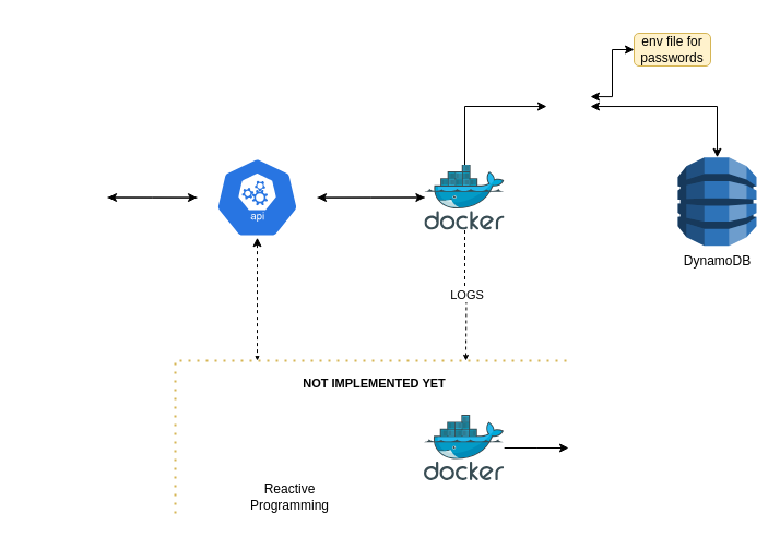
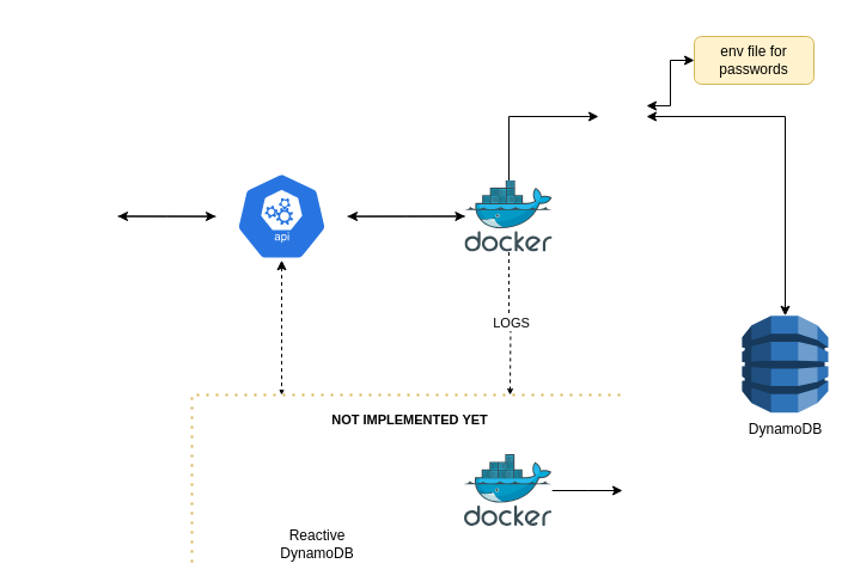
  <mxCell id="0" />
  <mxCell id="1" parent="0" />
- <mxCell id="2" value="DynamoDB" style="outlineConnect=0;dashed=0;verticalLabelPosition=bottom;verticalAlign=top;align=center;html=1;shape=mxgraph.aws3.dynamo_db;fillColor=#2E73B8;gradientColor=none;" vertex="1" parent="1"><mxGeometry x="620" y="143.75" width="72" height="81" as="geometry" /></mxCell>
+ <mxCell id="2" value="DynamoDB" style="outlineConnect=0;dashed=0;verticalLabelPosition=bottom;verticalAlign=top;align=center;html=1;shape=mxgraph.aws3.dynamo_db;fillColor=#2E73B8;gradientColor=none;" vertex="1" parent="1"><mxGeometry x="620" y="263.75" width="72" height="81" as="geometry" /></mxCell>
  <mxCell id="3" style="edgeStyle=orthogonalEdgeStyle;rounded=0;orthogonalLoop=1;jettySize=auto;html=1;" edge="1" parent="1" source="7" target="11"><mxGeometry relative="1" as="geometry" /></mxCell>
  <mxCell id="4" style="edgeStyle=orthogonalEdgeStyle;rounded=0;orthogonalLoop=1;jettySize=auto;html=1;exitX=1;exitY=0.5;exitDx=0;exitDy=0;startArrow=classic;startFill=1;" edge="1" parent="1" source="19" target="2"><mxGeometry relative="1" as="geometry" /></mxCell>
  <mxCell id="5" value="LOGS" style="edgeStyle=orthogonalEdgeStyle;rounded=0;orthogonalLoop=1;jettySize=auto;html=1;endSize=3;dashed=1;" edge="1" parent="1" source="7"><mxGeometry relative="1" as="geometry"><mxPoint x="426" y="330" as="targetPoint" /></mxGeometry></mxCell>
  <mxCell id="6" style="edgeStyle=orthogonalEdgeStyle;rounded=0;orthogonalLoop=1;jettySize=auto;html=1;entryX=0;entryY=0.5;entryDx=0;entryDy=0;" edge="1" parent="1" source="7" target="19"><mxGeometry relative="1" as="geometry"><Array as="points"><mxPoint x="425" y="97" /></Array></mxGeometry></mxCell>
  <mxCell id="7" value="" style="sketch=0;aspect=fixed;html=1;points=[];align=center;image;fontSize=12;image=img/lib/mscae/Docker.svg;" vertex="1" parent="1"><mxGeometry x="388.41" y="150.5" width="73.17" height="60" as="geometry" /></mxCell>
  <mxCell id="8" style="edgeStyle=orthogonalEdgeStyle;rounded=0;orthogonalLoop=1;jettySize=auto;html=1;" edge="1" parent="1" source="11" target="13"><mxGeometry relative="1" as="geometry" /></mxCell>
  <mxCell id="9" style="edgeStyle=orthogonalEdgeStyle;rounded=0;orthogonalLoop=1;jettySize=auto;html=1;" edge="1" parent="1" source="11" target="7"><mxGeometry relative="1" as="geometry" /></mxCell>
  <mxCell id="10" style="edgeStyle=orthogonalEdgeStyle;rounded=0;orthogonalLoop=1;jettySize=auto;html=1;startArrow=classic;startFill=1;dashed=1;endSize=2;" edge="1" parent="1" source="11"><mxGeometry relative="1" as="geometry"><mxPoint x="235" y="330" as="targetPoint" /></mxGeometry></mxCell>
  <mxCell id="11" value="" style="sketch=0;html=1;dashed=0;whitespace=wrap;fillColor=#2875E2;strokeColor=#ffffff;points=[[0.005,0.63,0],[0.1,0.2,0],[0.9,0.2,0],[0.5,0,0],[0.995,0.63,0],[0.72,0.99,0],[0.5,1,0],[0.28,0.99,0]];shape=mxgraph.kubernetes.icon;prIcon=api" vertex="1" parent="1"><mxGeometry x="180" y="143.75" width="110" height="73.5" as="geometry" /></mxCell>
  <mxCell id="12" style="edgeStyle=orthogonalEdgeStyle;rounded=0;orthogonalLoop=1;jettySize=auto;html=1;" edge="1" parent="1" source="13" target="11"><mxGeometry relative="1" as="geometry" /></mxCell>
  <mxCell id="13" value="" style="shape=image;html=1;verticalAlign=top;verticalLabelPosition=bottom;labelBackgroundColor=#ffffff;imageAspect=0;aspect=fixed;image=https://cdn2.iconfinder.com/data/icons/pinpoint-interface/48/user-128.png" vertex="1" parent="1"><mxGeometry x="20" y="141.5" width="78" height="78" as="geometry" /></mxCell>
  <mxCell id="14" value="" style="endArrow=none;dashed=1;html=1;dashPattern=1 3;strokeWidth=2;rounded=0;fillColor=#fff2cc;strokeColor=#d6b656;" edge="1" parent="1"><mxGeometry width="50" height="50" relative="1" as="geometry"><mxPoint x="160" y="470" as="sourcePoint" /><mxPoint x="520" y="330" as="targetPoint" /><Array as="points"><mxPoint x="160" y="330" /><mxPoint x="360" y="330" /></Array></mxGeometry></mxCell>
  <mxCell id="15" value="&lt;b&gt;NOT IMPLEMENTED YET&lt;/b&gt;" style="edgeLabel;html=1;align=center;verticalAlign=middle;resizable=0;points=[];" vertex="1" connectable="0" parent="14"><mxGeometry x="0.798" y="1" relative="1" as="geometry"><mxPoint x="-129" y="21" as="offset" /></mxGeometry></mxCell>
  <mxCell id="16" style="edgeStyle=orthogonalEdgeStyle;rounded=0;orthogonalLoop=1;jettySize=auto;html=1;" edge="1" parent="1" source="17" target="18"><mxGeometry relative="1" as="geometry" /></mxCell>
  <mxCell id="17" value="" style="sketch=0;aspect=fixed;html=1;points=[];align=center;image;fontSize=12;image=img/lib/mscae/Docker.svg;" vertex="1" parent="1"><mxGeometry x="388" y="380" width="73.17" height="60" as="geometry" /></mxCell>
  <mxCell id="18" value="" style="shape=image;verticalLabelPosition=bottom;labelBackgroundColor=#ffffff;verticalAlign=top;aspect=fixed;imageAspect=0;image=https://upload.wikimedia.org/wikipedia/commons/thumb/f/f4/Elasticsearch_logo.svg/2560px-Elasticsearch_logo.svg.png;" vertex="1" parent="1"><mxGeometry x="520" y="396.84" width="120" height="26.31" as="geometry" /></mxCell>
  <mxCell id="19" value="" style="shape=image;verticalLabelPosition=bottom;labelBackgroundColor=#ffffff;verticalAlign=top;aspect=fixed;imageAspect=0;image=https://dz2cdn1.dzone.com/storage/temp/12434118-spring-boot-logo.png;" vertex="1" parent="1"><mxGeometry x="500" y="79.08" width="40" height="35.92" as="geometry" /></mxCell>
  <mxCell id="20" value="" style="shape=image;verticalLabelPosition=bottom;labelBackgroundColor=#ffffff;verticalAlign=top;aspect=fixed;imageAspect=0;image=https://pbs.twimg.com/profile_images/1093249116593766400/tQPQZApL_400x400.jpg;" vertex="1" parent="1"><mxGeometry x="490.46" y="20" width="59.08" height="59.08" as="geometry" /></mxCell>
  <mxCell id="21" value="" style="shape=image;verticalLabelPosition=bottom;labelBackgroundColor=#ffffff;verticalAlign=top;aspect=fixed;imageAspect=0;image=https://www.vinsguru.com/wp-content/uploads/2019/12/spring-reactor-header.jpg;" vertex="1" parent="1"><mxGeometry x="200" y="373.38" width="130" height="73.25" as="geometry" /></mxCell>
- <mxCell id="22" value="Reactive Programming" style="text;html=1;strokeColor=none;fillColor=none;align=center;verticalAlign=middle;whiteSpace=wrap;rounded=0;" vertex="1" parent="1"><mxGeometry x="235" y="440" width="60" height="30" as="geometry" /></mxCell>
+ <mxCell id="22" value="Reactive DynamoDB" style="text;html=1;strokeColor=none;fillColor=none;align=center;verticalAlign=middle;whiteSpace=wrap;rounded=0;" vertex="1" parent="1"><mxGeometry x="235" y="440" width="60" height="30" as="geometry" /></mxCell>
  <mxCell id="23" style="edgeStyle=orthogonalEdgeStyle;rounded=0;orthogonalLoop=1;jettySize=auto;html=1;entryX=1;entryY=0.25;entryDx=0;entryDy=0;startArrow=classic;startFill=1;" edge="1" parent="1" source="24" target="19"><mxGeometry relative="1" as="geometry" /></mxCell>
- <mxCell id="24" value="env file for passwords" style="rounded=1;whiteSpace=wrap;html=1;fillColor=#fff2cc;strokeColor=#d6b656;" vertex="1" parent="1"><mxGeometry x="580" y="30" width="70" height="30" as="geometry" /></mxCell>
+ <mxCell id="24" value="env file for passwords" style="rounded=1;whiteSpace=wrap;html=1;fillColor=#fff2cc;strokeColor=#d6b656;" vertex="1" parent="1"><mxGeometry x="580" y="30" width="100" height="40" as="geometry" /></mxCell>
